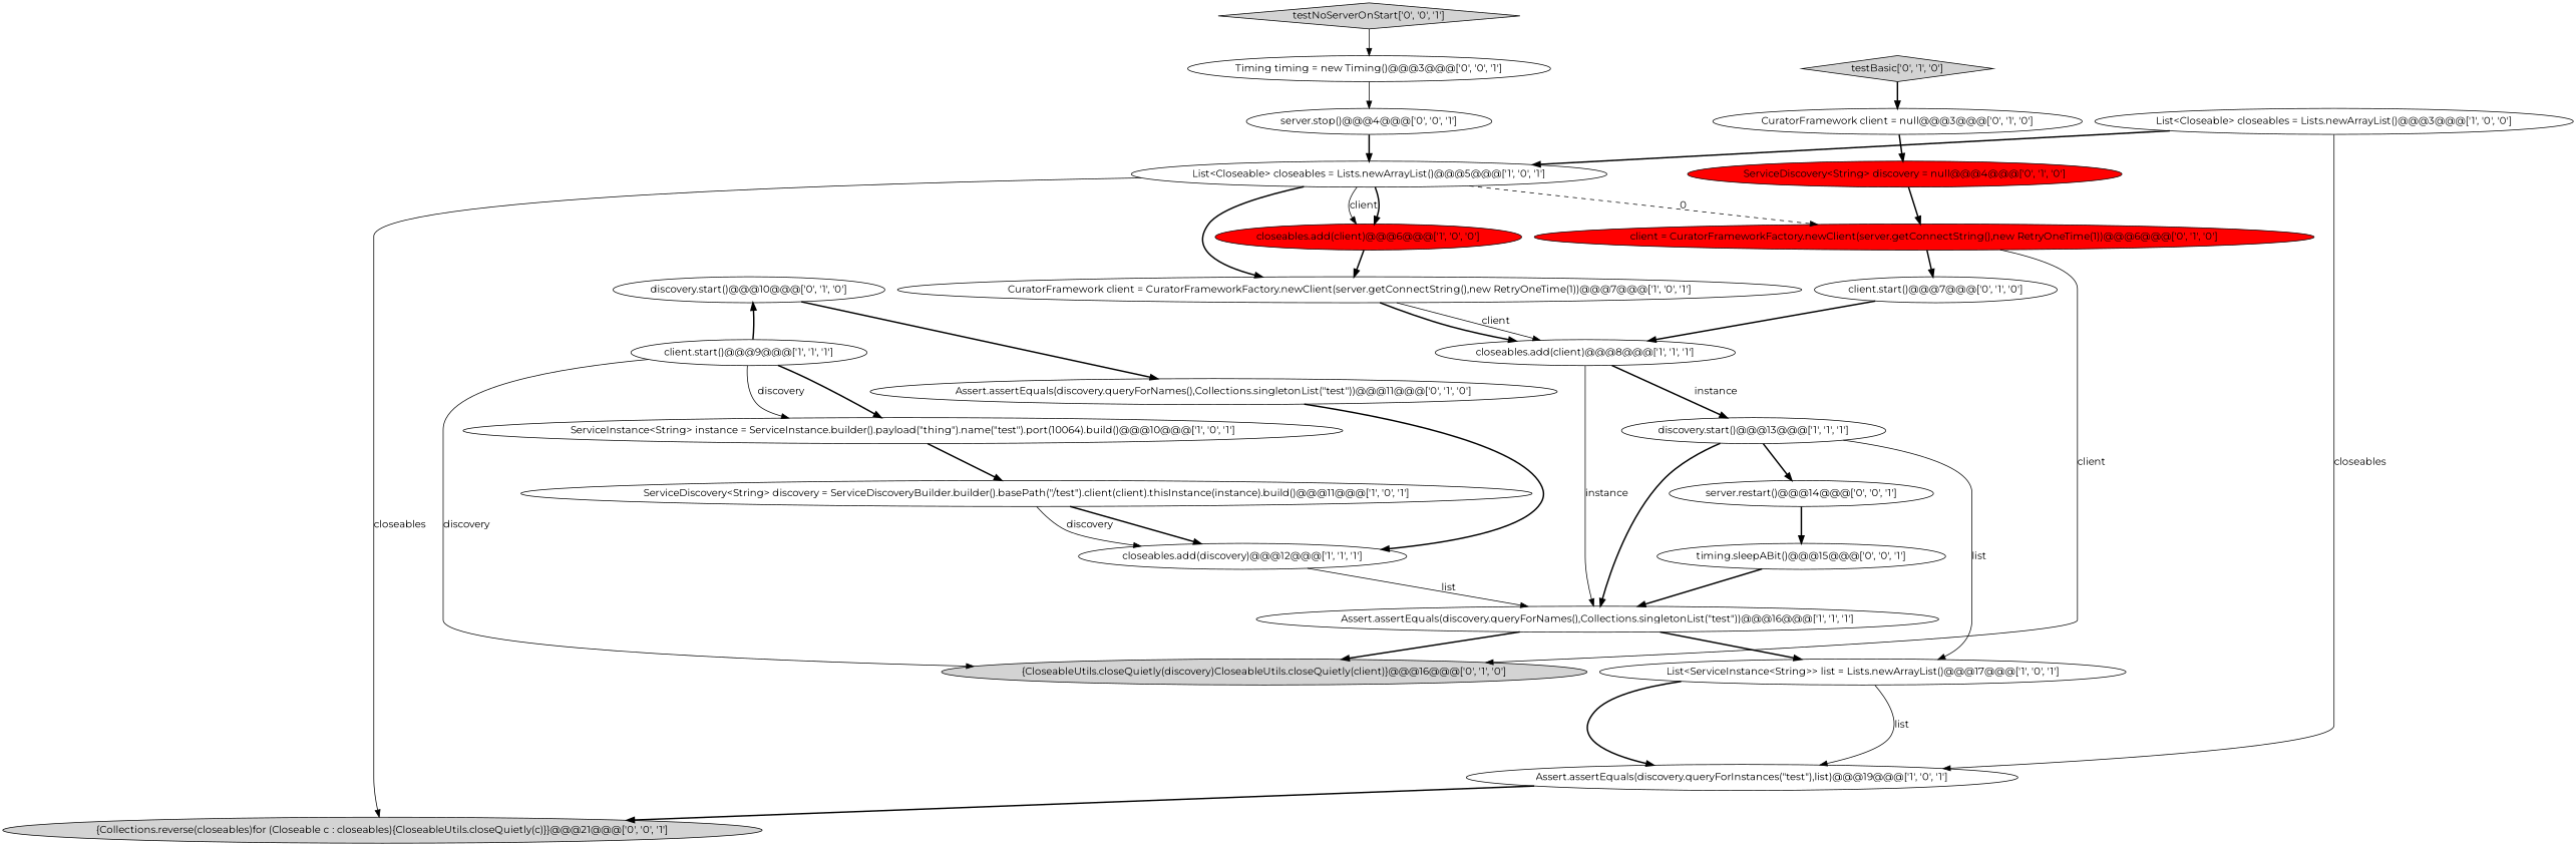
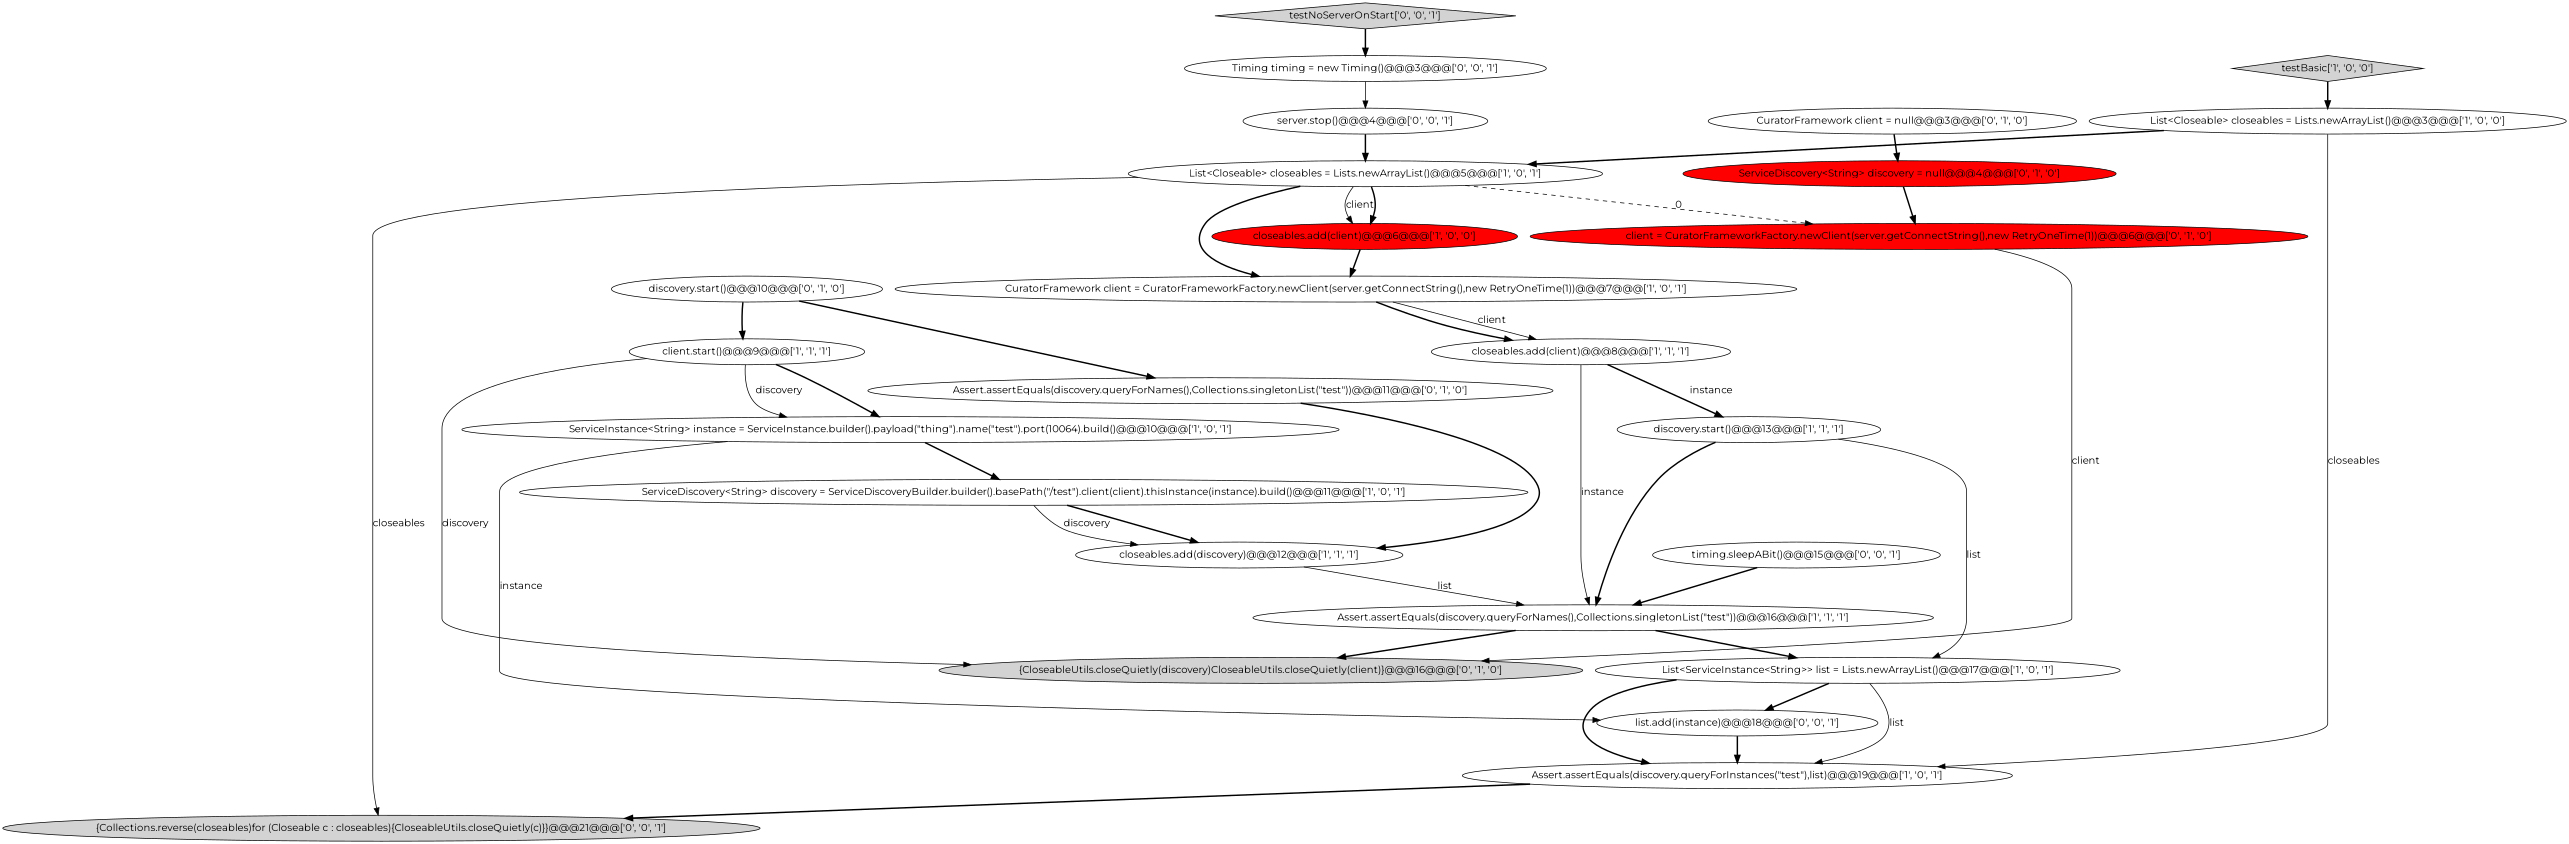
  digraph {
    fontname=Montserrat
    node [fillcolor=white fontname=Montserrat shape=ellipse style=filled]
    edge [fontname=Montserrat style=bold]
    n1 [fillcolor=red label="client = CuratorFrameworkFactory.newClient(server.getConnectString(),new RetryOneTime(1))@@@6@@@['0', '1', '0']"]
    n2 [fillcolor=lightgray label="{CloseableUtils.closeQuietly(discovery)CloseableUtils.closeQuietly(client)}@@@16@@@['0', '1', '0']"]
-   n3 [label="client.start()@@@7@@@['0', '1', '0']"]
    n4 [label="closeables.add(client)@@@8@@@['1', '1', '1']"]
    n5 [label="ServiceInstance<String> instance = ServiceInstance.builder().payload(\"thing\").name(\"test\").port(10064).build()@@@10@@@['1', '0', '1']"]
    n6 [label="ServiceDiscovery<String> discovery = ServiceDiscoveryBuilder.builder().basePath(\"/test\").client(client).thisInstance(instance).build()@@@11@@@['1', '0', '1']"]
+   n7 [label="list.add(instance)@@@18@@@['0', '0', '1']"]
    n8 [label="closeables.add(discovery)@@@12@@@['1', '1', '1']"]
    n9 [label="Assert.assertEquals(discovery.queryForInstances(\"test\"),list)@@@19@@@['1', '0', '1']"]
    n10 [label="Assert.assertEquals(discovery.queryForNames(),Collections.singletonList(\"test\"))@@@16@@@['1', '1', '1']"]
    n11 [label="List<ServiceInstance<String>> list = Lists.newArrayList()@@@17@@@['1', '0', '1']"]
    n12 [label="server.stop()@@@4@@@['0', '0', '1']"]
    n13 [label="List<Closeable> closeables = Lists.newArrayList()@@@5@@@['1', '0', '1']"]
    n14 [fillcolor=lightgray label="{Collections.reverse(closeables)for (Closeable c : closeables){CloseableUtils.closeQuietly(c)}}@@@21@@@['0', '0', '1']"]
    n15 [label="CuratorFramework client = CuratorFrameworkFactory.newClient(server.getConnectString(),new RetryOneTime(1))@@@7@@@['1', '0', '1']"]
    n16 [fillcolor=red label="closeables.add(client)@@@6@@@['1', '0', '0']"]
    n17 [label="discovery.start()@@@13@@@['1', '1', '1']"]
-   n18 [label="server.restart()@@@14@@@['0', '0', '1']"]
    n19 [label="timing.sleepABit()@@@15@@@['0', '0', '1']"]
    n20 [label="client.start()@@@9@@@['1', '1', '1']"]
    n21 [label="discovery.start()@@@10@@@['0', '1', '0']"]
    n22 [label="Assert.assertEquals(discovery.queryForNames(),Collections.singletonList(\"test\"))@@@11@@@['0', '1', '0']"]
    n23 [label="CuratorFramework client = null@@@3@@@['0', '1', '0']"]
    n24 [fillcolor=red label="ServiceDiscovery<String> discovery = null@@@4@@@['0', '1', '0']"]
    n25 [label="List<Closeable> closeables = Lists.newArrayList()@@@3@@@['1', '0', '0']"]
    n26 [label="Timing timing = new Timing()@@@3@@@['0', '0', '1']"]
-   n27 [fillcolor=lightgray label="testBasic['0', '1', '0']" shape=diamond]
    n28 [fillcolor=lightgray label="testNoServerOnStart['0', '0', '1']" shape=diamond]
+   n29 [fillcolor=lightgray label="testBasic['1', '0', '0']" shape=diamond]
    n1 -> n2 [label=client style=solid]
-   n1 -> n3
-   n3 -> n4
    n4 -> n10 [label=instance style=solid]
    n4 -> n17 [label=instance]
    n5 -> n6
+   n5 -> n7 [label=instance style=solid]
    n6 -> n8
    n6 -> n8 [label=discovery style=solid]
+   n7 -> n9
    n8 -> n10 [label=list style=solid]
    n9 -> n14
    n10 -> n2
    n10 -> n11
+   n11 -> n7
    n11 -> n9 [label=list style=solid]
    n11 -> n9
    n12 -> n13
    n13 -> n1 [label=0 style=dashed]
    n13 -> n14 [label=closeables style=solid]
    n13 -> n15
    n13 -> n16 [label=client style=solid]
    n13 -> n16
    n15 -> n4 [label=client style=solid]
    n15 -> n4
    n16 -> n15
    n17 -> n10
    n17 -> n11 [label=list style=solid]
-   n17 -> n18
-   n18 -> n19
    n19 -> n10
    n20 -> n2 [label=discovery style=solid]
    n20 -> n5
    n20 -> n5 [label=discovery style=solid]
-   n20 -> n21
+   n21 -> n20
    n21 -> n22
    n22 -> n8
    n23 -> n24
    n24 -> n1
    n25 -> n9 [label=closeables style=solid]
    n25 -> n13
    n26 -> n12 [style=solid]
-   n27 -> n23
-   n28 -> n26 [style=solid]
+   n28 -> n26
+   n29 -> n25
  }
